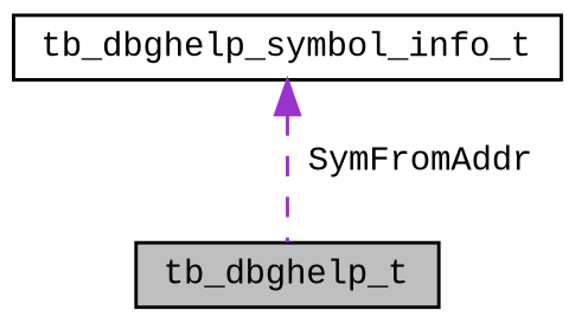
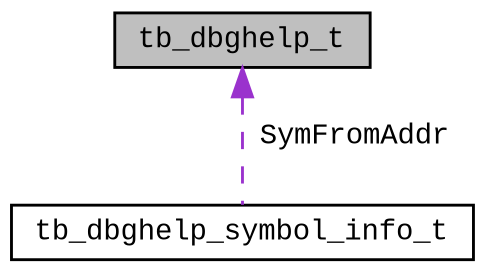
  digraph {
    node [color=black fontname=CourierNew fontsize=10 shape=record style=filled]
    n1 [fillcolor=grey75 fontcolor=black height=0.2 label=tb_dbghelp_t width=0.4]
    n2 [fillcolor=white height=0.2 label=tb_dbghelp_symbol_info_t width=0.4]
-   n2 -> n1 [color=darkorchid3 dir=back fontname=CourierNew fontsize=10 label=" SymFromAddr" labelfontname=CourierNew labelfontsize=10 style=dashed]
+   n1 -> n2 [color=darkorchid3 dir=back fontname=CourierNew fontsize=10 label=" SymFromAddr" labelfontname=CourierNew labelfontsize=10 style=dashed]
  }
